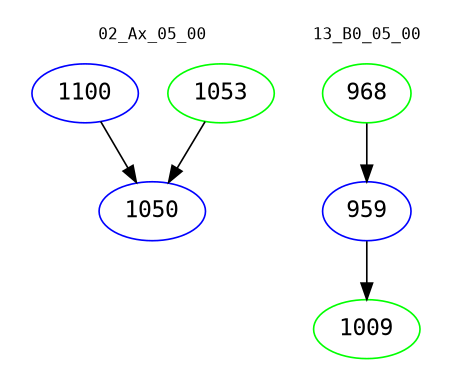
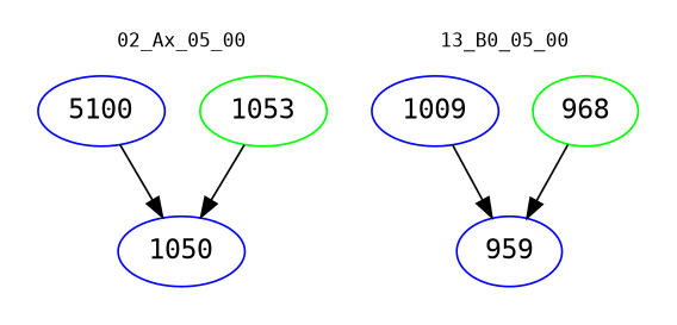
  digraph {
    fontname="DejaVu Sans Mono"
    node [color=blue fontname="DejaVu Sans Mono"]
    edge [color=black fontname="DejaVu Sans Mono"]
    n1 [color=green label=1053]
    n2 [label=1050]
-   n3 [label=1100]
+   n3 [label=5100]
    n4 [color=green label=968]
    n5 [label=959]
-   n6 [color=green label=1009]
+   n6 [label=1009]
    subgraph cluster_1 {
      color=white
      fontsize=10
      label="02_Ax_05_00"
      n1
      n2
      n3
    }
    subgraph cluster_2 {
      color=white
      fontsize=10
      label="13_B0_05_00"
      n4
      n5
      n6
    }
    n1 -> n2
    n3 -> n2
    n4 -> n5
-   n5 -> n6
+   n6 -> n5
  }
